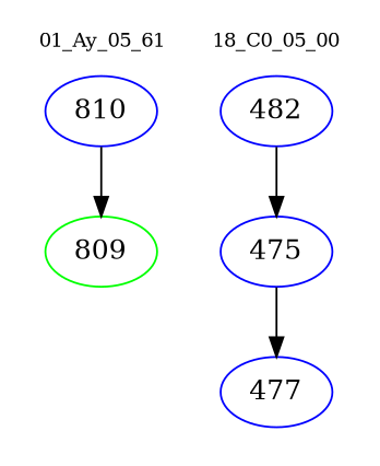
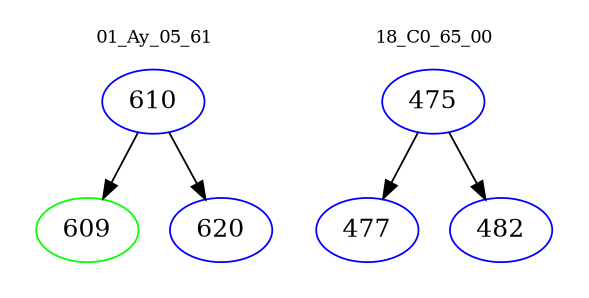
  digraph {
    node [color=blue]
    edge [color=black]
-   n1 [label=810]
-   n2 [color=green label=809]
+   n1 [label=610]
+   n2 [color=green label=609]
+   n3 [label=620]
    n4 [label=475]
    n5 [label=477]
    n6 [label=482]
    subgraph cluster_1 {
      color=white
      fontsize=10
      label="01_Ay_05_61"
      n1
      n2
+     n3
    }
    subgraph cluster_2 {
      color=white
      fontsize=10
-     label="18_C0_05_00"
+     label="18_C0_65_00"
      n4
      n5
      n6
    }
    n1 -> n2
+   n1 -> n3
    n4 -> n5
-   n6 -> n4
+   n4 -> n6
  }
